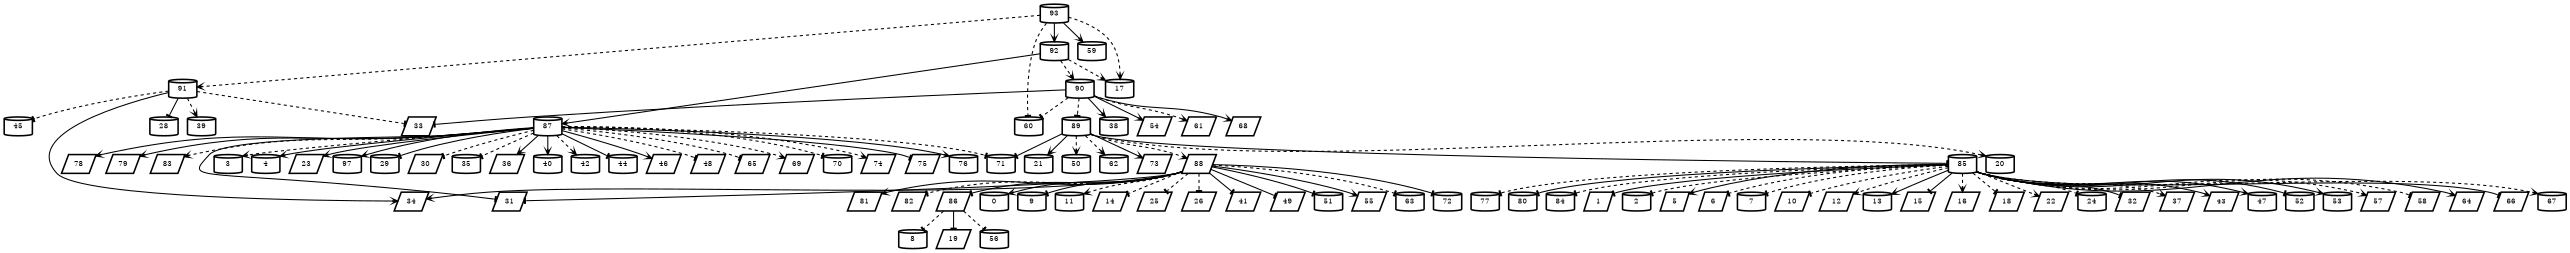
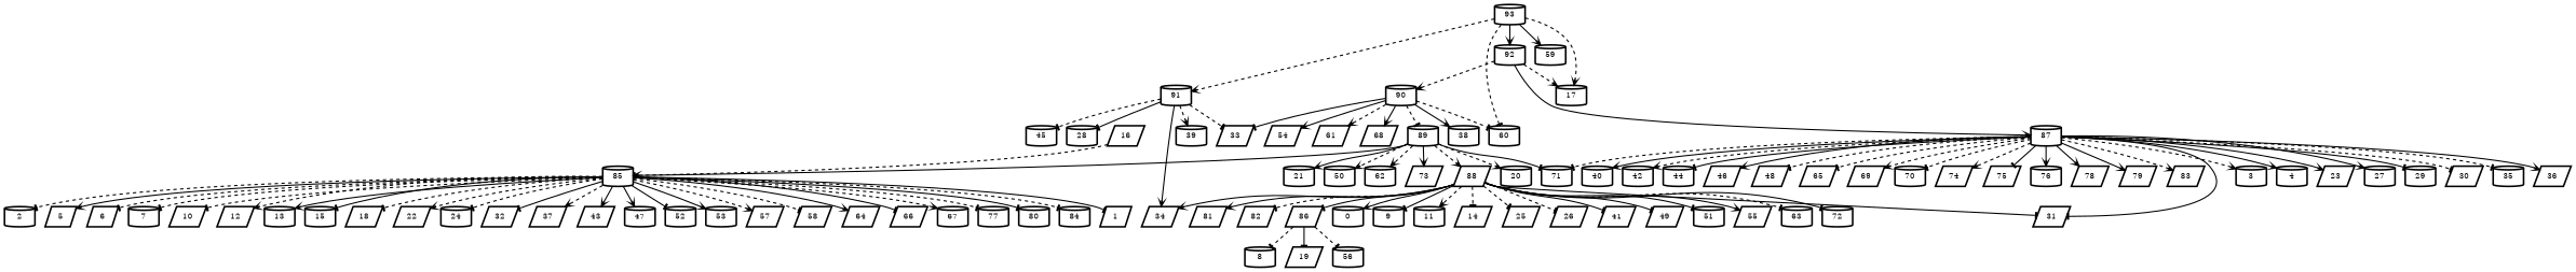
  digraph {
    node [penwidth=3 shape=cylinder]
    edge [arrowhead=vee penwidth=2 style=solid]
    n1 [label=0]
    n2 [label=1 shape=parallelogram]
    n3 [label=2]
    n4 [label=3]
    n5 [label=4]
    n6 [label=5 shape=parallelogram]
    n7 [label=6 shape=parallelogram]
    n8 [label=7]
    n9 [label=8]
    n10 [label=9]
    n11 [label=10 shape=parallelogram]
    n12 [label=11]
    n13 [label=12 shape=parallelogram]
    n14 [label=13]
    n15 [label=14 shape=parallelogram]
-   n16 [label=15 shape=parallelogram]
+   n16 [label=15]
    n17 [label=16 shape=parallelogram]
    n18 [label=17]
    n19 [label=18 shape=parallelogram]
    n20 [label=19 shape=parallelogram]
    n21 [label=20]
    n22 [label=21]
    n23 [label=22 shape=parallelogram]
    n24 [label=23 shape=parallelogram]
    n25 [label=24]
    n26 [label=25 shape=parallelogram]
    n27 [label=26 shape=parallelogram]
-   n28 [label=97]
+   n28 [label=27]
    n29 [label=28]
    n30 [label=29]
    n31 [label=30 shape=parallelogram]
    n32 [label=31 shape=parallelogram]
    n33 [label=32 shape=parallelogram]
    n34 [label=33 shape=parallelogram]
    n35 [label=34 shape=parallelogram]
    n36 [label=35]
    n37 [label=36 shape=parallelogram]
    n38 [label=37 shape=parallelogram]
    n39 [label=38]
    n40 [label=39]
    n41 [label=40]
    n42 [label=41 shape=parallelogram]
    n43 [label=42]
    n44 [label=43 shape=parallelogram]
    n45 [label=44]
    n46 [label=45]
    n47 [label=46 shape=parallelogram]
    n48 [label=47]
    n49 [label=48 shape=parallelogram]
    n50 [label=49 shape=parallelogram]
    n51 [label=50]
    n52 [label=51]
    n53 [label=52]
    n54 [label=53]
    n55 [label=54 shape=parallelogram]
    n56 [label=55 shape=parallelogram]
    n57 [label=56]
    n58 [label=57 shape=parallelogram]
    n59 [label=58 shape=parallelogram]
    n60 [label=59]
    n61 [label=60]
    n62 [label=61 shape=parallelogram]
    n63 [label=62]
    n64 [label=63]
    n65 [label=64 shape=parallelogram]
    n66 [label=65 shape=parallelogram]
    n67 [label=66 shape=parallelogram]
    n68 [label=67]
    n69 [label=68 shape=parallelogram]
    n70 [label=69 shape=parallelogram]
    n71 [label=70]
    n72 [label=71]
    n73 [label=72]
    n74 [label=73 shape=parallelogram]
    n75 [label=74 shape=parallelogram]
    n76 [label=75 shape=parallelogram]
    n77 [label=76]
    n78 [label=77]
    n79 [label=78 shape=parallelogram]
    n80 [label=79 shape=parallelogram]
    n81 [label=80]
    n82 [label=81 shape=parallelogram]
    n83 [label=82 shape=parallelogram]
    n84 [label=83 shape=parallelogram]
    n85 [label=84]
    n86 [label=85]
    n87 [label=88 shape=parallelogram]
    n88 [label=86 shape=parallelogram]
    n89 [label=89]
    n90 [label=87]
    n91 [label=90]
    n92 [label=91]
    n93 [label=92]
    n94 [label=93]
    n86 -> n2 [arrowhead=tee]
    n86 -> n3 [arrowhead=tee style=dashed]
    n86 -> n6
    n86 -> n7 [arrowhead=tee style=dashed]
    n86 -> n8 [arrowhead=tee style=dashed]
    n86 -> n11 [arrowhead=tee style=dashed]
    n86 -> n13 [style=dashed]
    n86 -> n14
    n86 -> n16 [arrowhead=tee]
-   n86 -> n17 [style=dashed]
+   n17 -> n86 [style=dashed]
    n86 -> n19 [arrowhead=tee style=dashed]
    n86 -> n23 [style=dashed]
    n86 -> n25 [arrowhead=tee style=dashed]
    n86 -> n33 [arrowhead=tee]
    n86 -> n38 [style=dashed]
    n86 -> n44
    n86 -> n48
    n86 -> n53 [arrowhead=tee]
    n86 -> n54
    n86 -> n58 [style=dashed]
    n86 -> n59 [arrowhead=tee style=dashed]
    n86 -> n65
    n86 -> n67 [arrowhead=tee]
    n86 -> n68 [style=dashed]
    n86 -> n78 [arrowhead=tee style=dashed]
    n86 -> n81 [arrowhead=tee]
    n86 -> n85 [arrowhead=tee style=dashed]
    n87 -> n1
    n87 -> n10 [arrowhead=tee]
    n87 -> n12 [style=dashed]
    n87 -> n15 [arrowhead=tee style=dashed]
    n87 -> n26 [arrowhead=tee style=dashed]
    n87 -> n27 [arrowhead=tee style=dashed]
    n87 -> n32 [arrowhead=tee]
    n87 -> n35
    n87 -> n42 [arrowhead=tee]
    n87 -> n50 [arrowhead=tee]
    n87 -> n52 [arrowhead=tee]
    n87 -> n56
    n87 -> n64 [arrowhead=tee style=dashed]
    n87 -> n73 [arrowhead=tee]
    n87 -> n82
    n87 -> n83 [arrowhead=tee style=dashed]
    n87 -> n88 [arrowhead=tee]
    n88 -> n9 [arrowhead=tee style=dashed]
    n88 -> n20 [arrowhead=tee]
    n88 -> n57 [arrowhead=tee style=dashed]
    n89 -> n21 [style=dashed]
    n89 -> n22
    n89 -> n51 [style=dashed]
    n89 -> n63 [style=dashed]
    n89 -> n72 [arrowhead=tee]
    n89 -> n74
    n89 -> n86 [arrowhead=tee]
    n89 -> n87 [style=dashed]
    n90 -> n4 [style=dashed]
    n90 -> n5
    n90 -> n24
    n90 -> n28
    n90 -> n30 [arrowhead=tee]
    n90 -> n31 [arrowhead=tee style=dashed]
    n90 -> n32 [arrowhead=tee]
    n90 -> n36 [arrowhead=tee style=dashed]
    n90 -> n37
    n90 -> n41
    n90 -> n43 [style=dashed]
    n90 -> n45 [arrowhead=tee]
    n90 -> n47
    n90 -> n49 [arrowhead=tee style=dashed]
    n90 -> n66 [arrowhead=tee style=dashed]
    n90 -> n70 [style=dashed]
    n90 -> n71 [arrowhead=tee style=dashed]
    n90 -> n72 [arrowhead=tee style=dashed]
    n90 -> n75 [style=dashed]
    n90 -> n76 [arrowhead=tee]
    n90 -> n77
    n90 -> n79
    n90 -> n80
    n90 -> n84 [style=dashed]
    n91 -> n34 [arrowhead=tee]
    n91 -> n39
    n91 -> n55
    n91 -> n61 [arrowhead=tee style=dashed]
    n91 -> n62 [style=dashed]
    n91 -> n69
    n91 -> n89 [arrowhead=tee style=dashed]
    n92 -> n29 [arrowhead=tee]
    n92 -> n34 [arrowhead=tee style=dashed]
    n92 -> n35
    n92 -> n40 [style=dashed]
    n92 -> n46 [arrowhead=tee style=dashed]
    n93 -> n18 [style=dashed]
    n93 -> n90
    n93 -> n91 [style=dashed]
    n94 -> n18 [style=dashed]
    n94 -> n60
    n94 -> n61 [arrowhead=tee style=dashed]
    n94 -> n92 [style=dashed]
    n94 -> n93
  }
